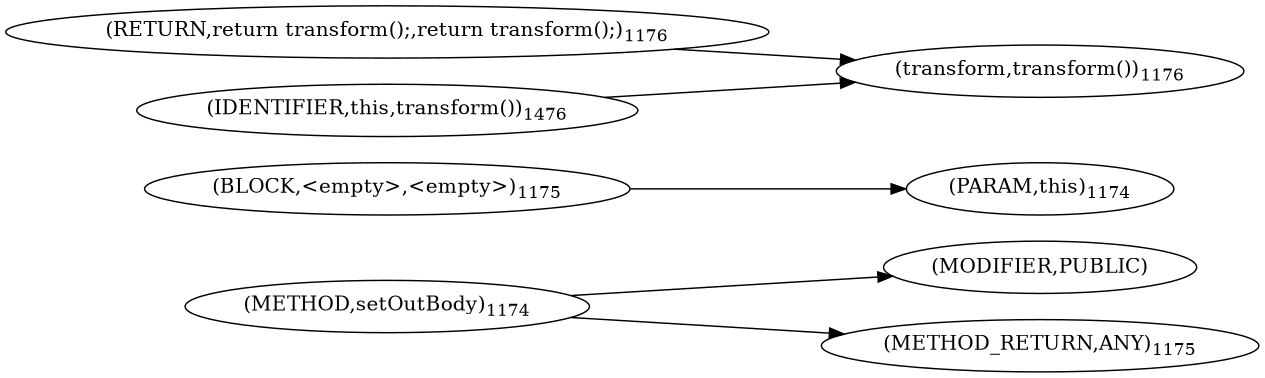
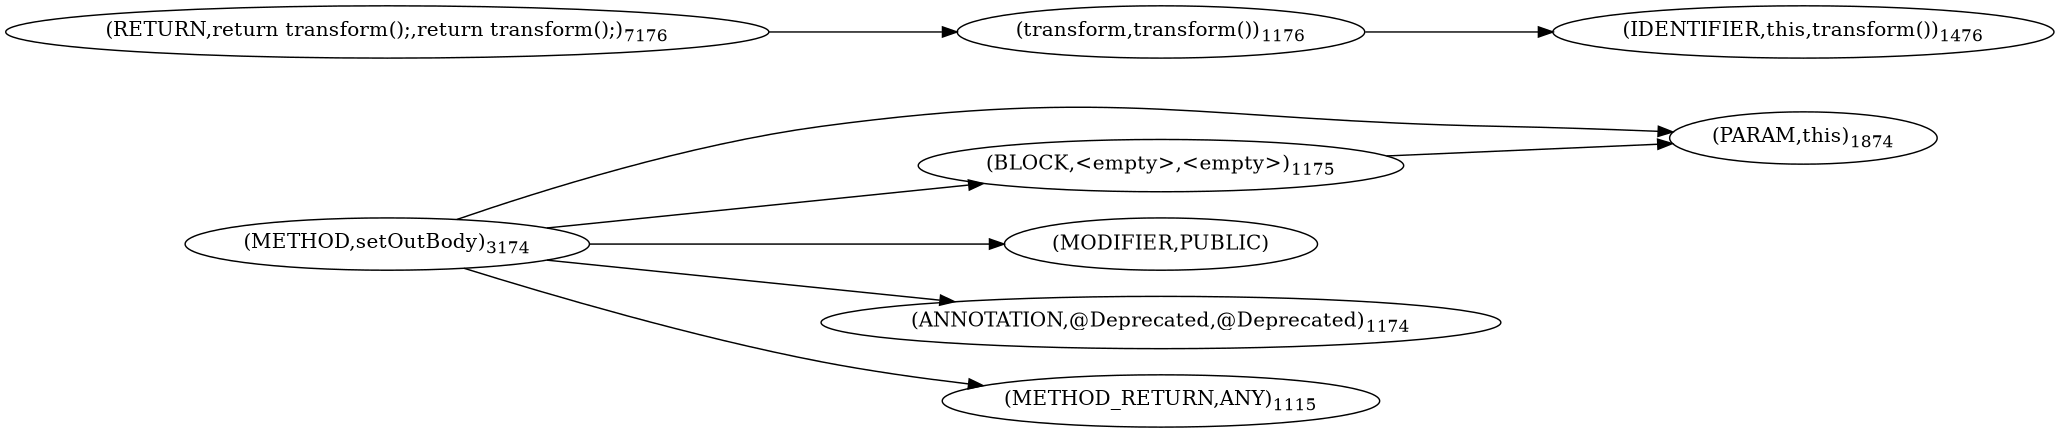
  digraph {
    rankdir=LR
-   n1 [label=<(METHOD,setOutBody)<SUB>1174</SUB>>]
-   n2 [label=<(PARAM,this)<SUB>1174</SUB>>]
+   n1 [label=<(METHOD,setOutBody)<SUB>3174</SUB>>]
+   n2 [label=<(PARAM,this)<SUB>1874</SUB>>]
    n3 [label=<(BLOCK,&lt;empty&gt;,&lt;empty&gt;)<SUB>1175</SUB>>]
    n4 [label=<(MODIFIER,PUBLIC)>]
-   n6 [label=<(METHOD_RETURN,ANY)<SUB>1175</SUB>>]
-   n7 [label=<(RETURN,return transform();,return transform();)<SUB>1176</SUB>>]
+   n5 [label=<(ANNOTATION,@Deprecated,@Deprecated)<SUB>1174</SUB>>]
+   n6 [label=<(METHOD_RETURN,ANY)<SUB>1115</SUB>>]
+   n7 [label=<(RETURN,return transform();,return transform();)<SUB>7176</SUB>>]
    n8 [label=<(transform,transform())<SUB>1176</SUB>>]
    n9 [label=<(IDENTIFIER,this,transform())<SUB>1476</SUB>>]
+   n1 -> n2
+   n1 -> n3
    n1 -> n4
+   n1 -> n5
    n1 -> n6
    n3 -> n2
    n7 -> n8
-   n9 -> n8
+   n8 -> n9
  }
